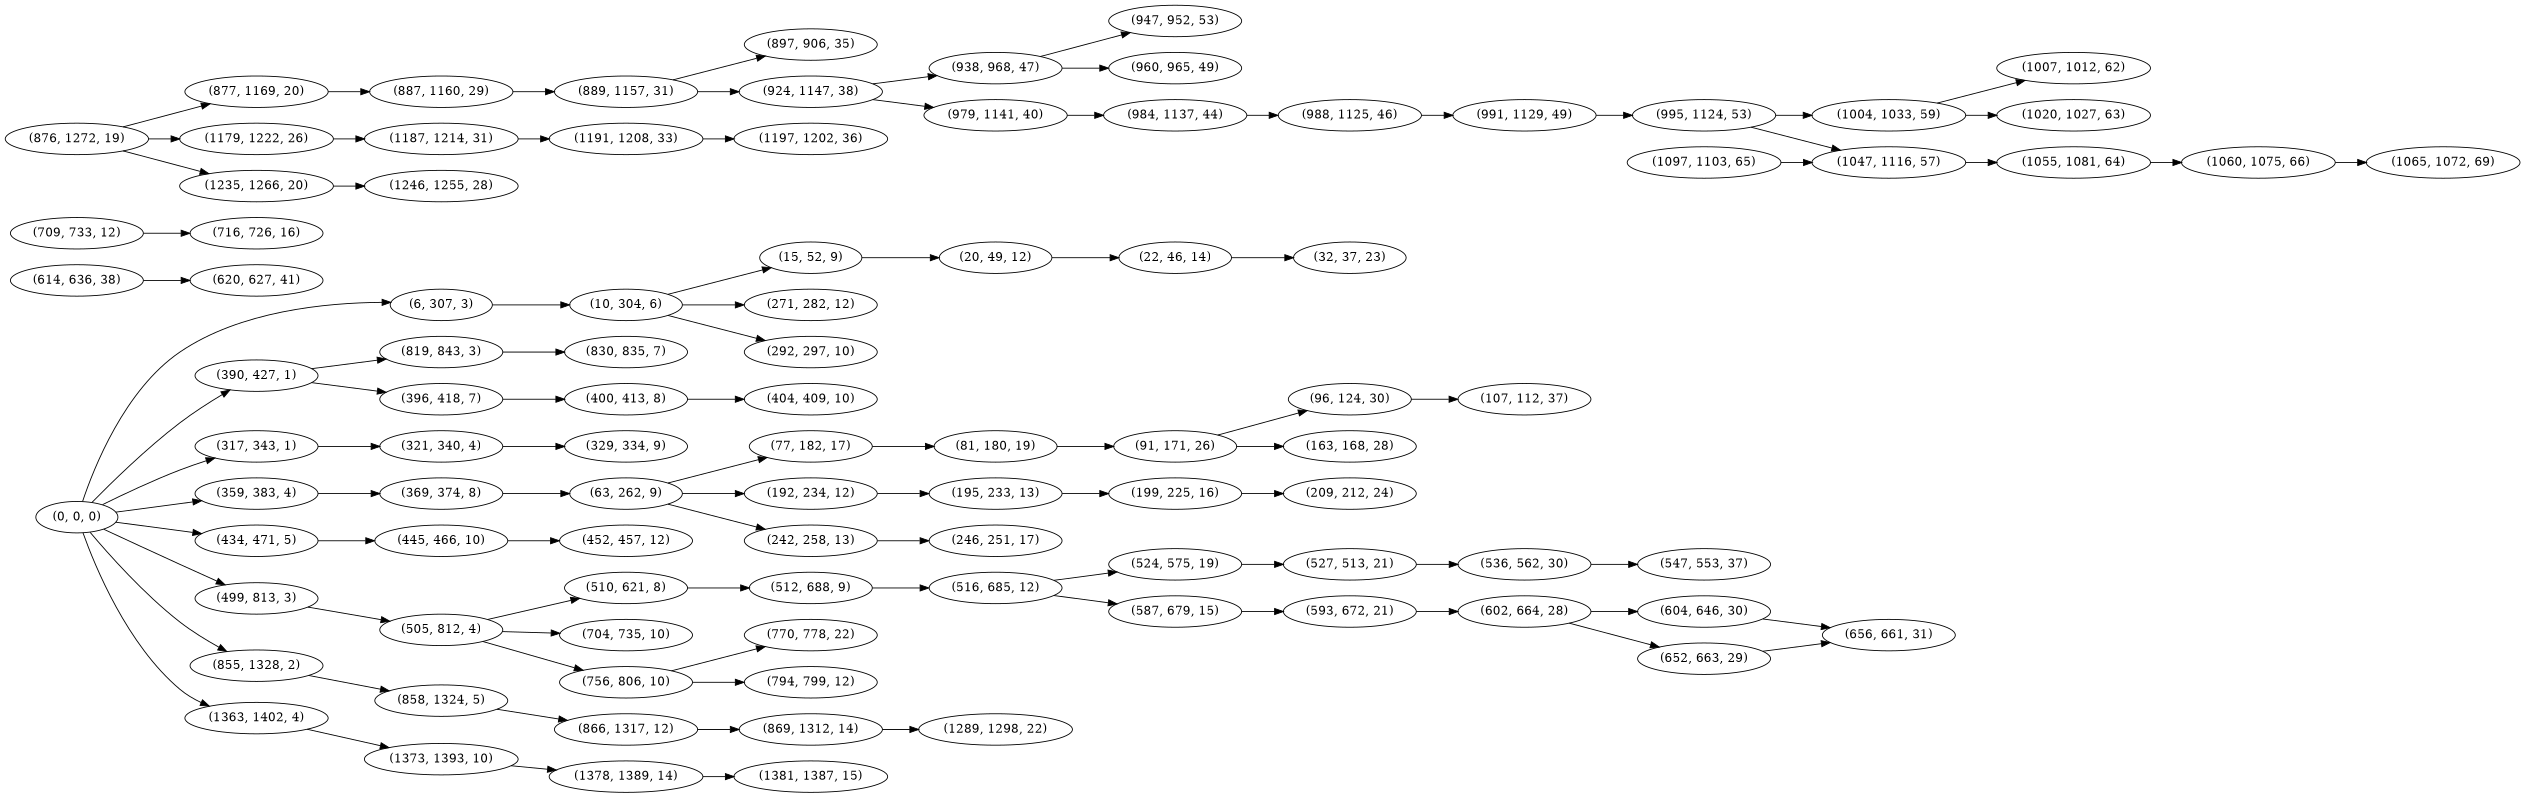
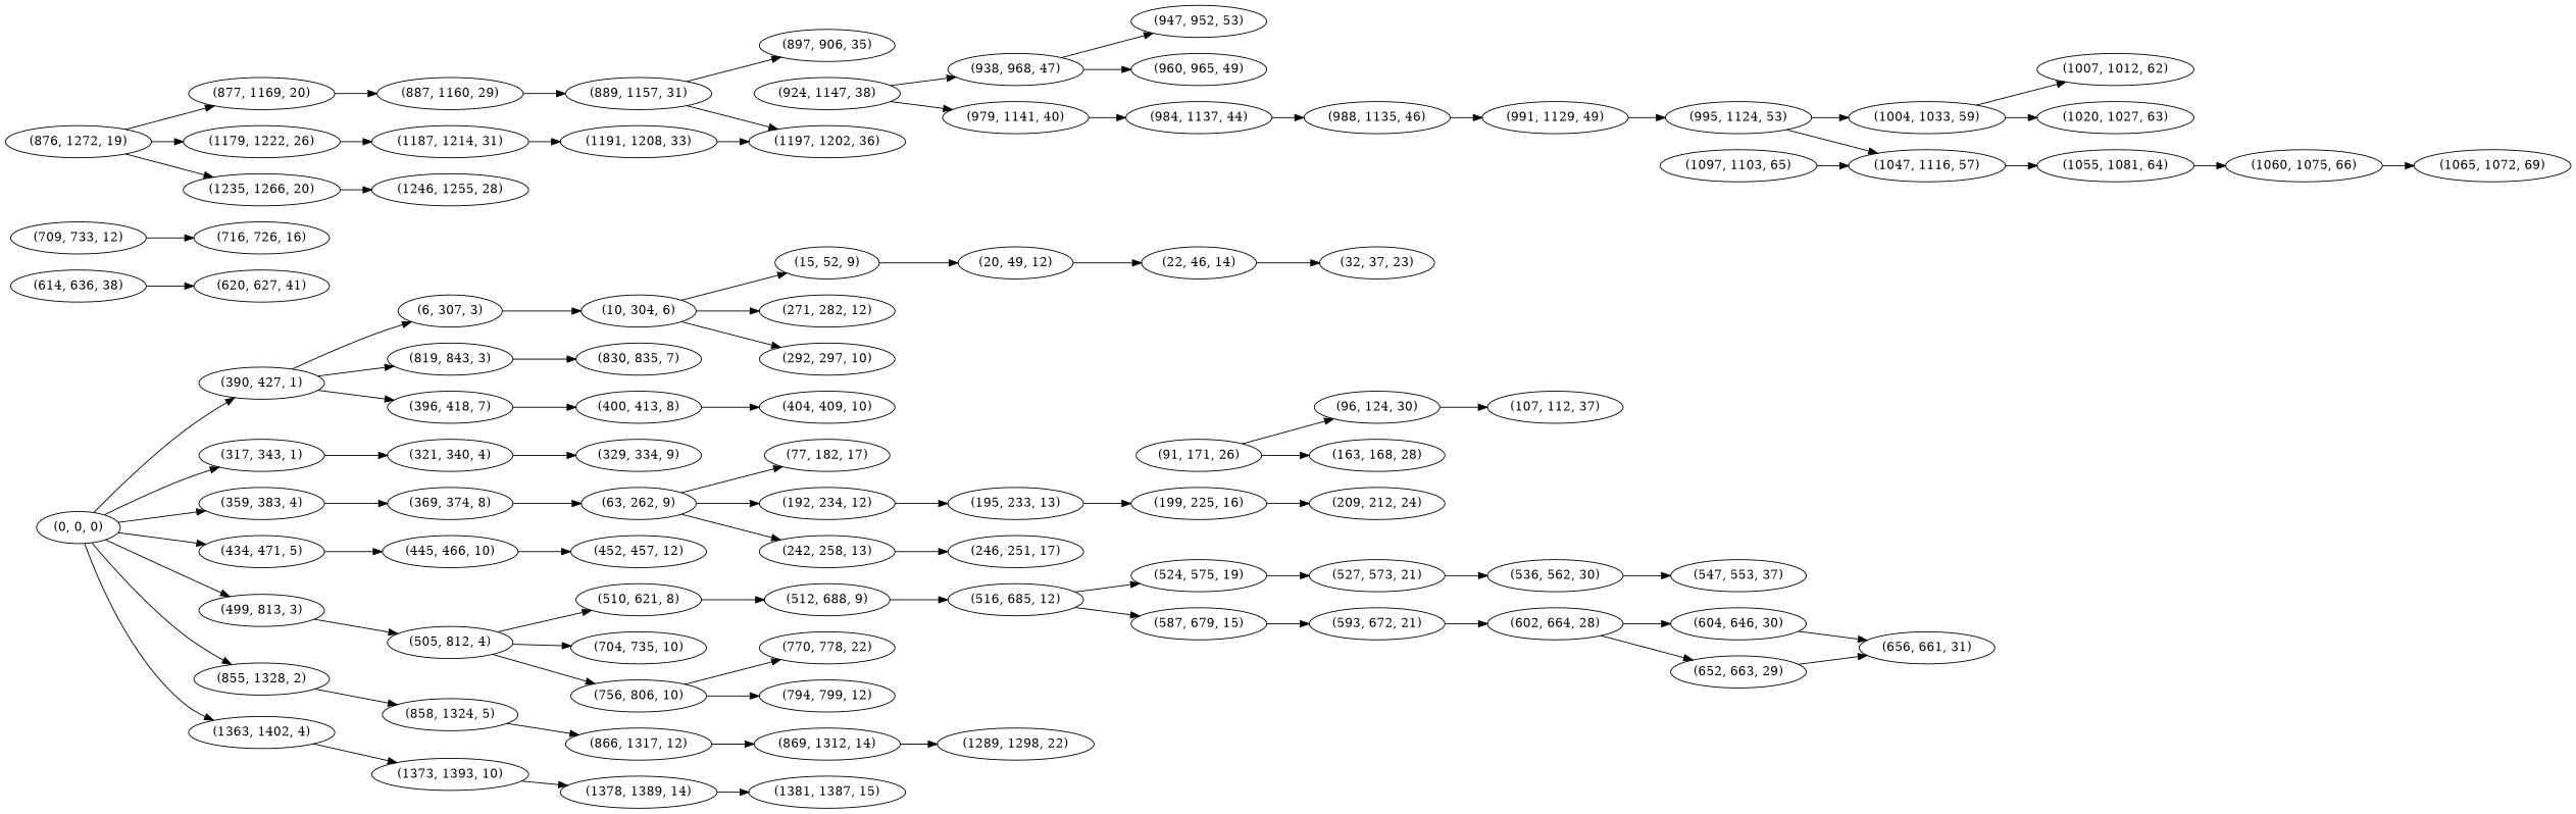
  digraph {
    rankdir=LR
    "(0, 0, 0)"
    "(6, 307, 3)"
    "(317, 343, 1)"
    "(359, 383, 4)"
    "(390, 427, 1)"
    "(434, 471, 5)"
    "(499, 813, 3)"
    "(855, 1328, 2)"
    "(1363, 1402, 4)"
    "(10, 304, 6)"
    "(321, 340, 4)"
    "(369, 374, 8)"
    "(819, 843, 3)"
    "(396, 418, 7)"
    "(445, 466, 10)"
    "(505, 812, 4)"
    "(830, 835, 7)"
    "(858, 1324, 5)"
    "(1373, 1393, 10)"
    "(15, 52, 9)"
    "(271, 282, 12)"
    "(292, 297, 10)"
    "(20, 49, 12)"
    "(63, 262, 9)"
    "(77, 182, 17)"
    "(192, 234, 12)"
    "(242, 258, 13)"
    "(22, 46, 14)"
    "(32, 37, 23)"
-   "(81, 180, 19)"
    "(195, 233, 13)"
    "(246, 251, 17)"
    "(91, 171, 26)"
    "(96, 124, 30)"
    "(163, 168, 28)"
    "(107, 112, 37)"
    "(199, 225, 16)"
    n38 [label="(209, 212, 24)"]
    "(329, 334, 9)"
    "(400, 413, 8)"
    "(404, 409, 10)"
    "(452, 457, 12)"
    n43 [label="(510, 621, 8)"]
    "(704, 735, 10)"
    "(756, 806, 10)"
    "(512, 688, 9)"
    "(770, 778, 22)"
    "(794, 799, 12)"
    "(516, 685, 12)"
    "(524, 575, 19)"
    "(587, 679, 15)"
-   "(527, 573, 21)" [label="(527, 513, 21)"]
+   "(527, 573, 21)"
    "(593, 672, 21)"
    "(536, 562, 30)"
    "(547, 553, 37)"
    "(602, 664, 28)"
    "(604, 646, 30)"
    "(652, 663, 29)"
    "(656, 661, 31)"
    "(614, 636, 38)"
    "(620, 627, 41)"
    "(709, 733, 12)"
    "(716, 726, 16)"
    "(866, 1317, 12)"
    "(869, 1312, 14)"
    "(1289, 1298, 22)"
    "(876, 1272, 19)"
    "(877, 1169, 20)"
    "(1179, 1222, 26)"
    "(1235, 1266, 20)"
    "(887, 1160, 29)"
    "(1187, 1214, 31)"
    "(1246, 1255, 28)"
    "(889, 1157, 31)"
    "(897, 906, 35)"
    "(924, 1147, 38)"
    "(938, 968, 47)"
    "(979, 1141, 40)"
    "(947, 952, 53)"
    "(960, 965, 49)"
    "(984, 1137, 44)"
-   "(988, 1135, 46)" [label="(988, 1125, 46)"]
+   "(988, 1135, 46)"
    "(991, 1129, 49)"
    "(995, 1124, 53)"
    "(1004, 1033, 59)"
    "(1047, 1116, 57)"
    "(1007, 1012, 62)"
    "(1020, 1027, 63)"
    "(1055, 1081, 64)"
    "(1060, 1075, 66)"
    "(1097, 1103, 65)"
    "(1065, 1072, 69)"
    "(1191, 1208, 33)"
    "(1197, 1202, 36)"
    "(1378, 1389, 14)"
    "(1381, 1387, 15)"
-   "(0, 0, 0)" -> "(6, 307, 3)"
+   "(390, 427, 1)" -> "(6, 307, 3)"
    "(0, 0, 0)" -> "(317, 343, 1)"
    "(0, 0, 0)" -> "(359, 383, 4)"
    "(0, 0, 0)" -> "(390, 427, 1)"
    "(0, 0, 0)" -> "(434, 471, 5)"
    "(0, 0, 0)" -> "(499, 813, 3)"
    "(0, 0, 0)" -> "(855, 1328, 2)"
    "(0, 0, 0)" -> "(1363, 1402, 4)"
    "(6, 307, 3)" -> "(10, 304, 6)"
    "(317, 343, 1)" -> "(321, 340, 4)"
    "(359, 383, 4)" -> "(369, 374, 8)"
    "(390, 427, 1)" -> "(819, 843, 3)"
    "(390, 427, 1)" -> "(396, 418, 7)"
    "(434, 471, 5)" -> "(445, 466, 10)"
    "(499, 813, 3)" -> "(505, 812, 4)"
    "(855, 1328, 2)" -> "(858, 1324, 5)"
    "(1363, 1402, 4)" -> "(1373, 1393, 10)"
    "(10, 304, 6)" -> "(15, 52, 9)"
    "(10, 304, 6)" -> "(271, 282, 12)"
    "(10, 304, 6)" -> "(292, 297, 10)"
    "(321, 340, 4)" -> "(329, 334, 9)"
    "(369, 374, 8)" -> "(63, 262, 9)"
    "(819, 843, 3)" -> "(830, 835, 7)"
    "(396, 418, 7)" -> "(400, 413, 8)"
    "(445, 466, 10)" -> "(452, 457, 12)"
    "(505, 812, 4)" -> n43
    "(505, 812, 4)" -> "(704, 735, 10)"
    "(505, 812, 4)" -> "(756, 806, 10)"
    "(858, 1324, 5)" -> "(866, 1317, 12)"
    "(1373, 1393, 10)" -> "(1378, 1389, 14)"
    "(15, 52, 9)" -> "(20, 49, 12)"
    "(20, 49, 12)" -> "(22, 46, 14)"
    "(63, 262, 9)" -> "(77, 182, 17)"
    "(63, 262, 9)" -> "(192, 234, 12)"
    "(63, 262, 9)" -> "(242, 258, 13)"
-   "(77, 182, 17)" -> "(81, 180, 19)"
    "(192, 234, 12)" -> "(195, 233, 13)"
    "(242, 258, 13)" -> "(246, 251, 17)"
    "(22, 46, 14)" -> "(32, 37, 23)"
-   "(81, 180, 19)" -> "(91, 171, 26)"
    "(195, 233, 13)" -> "(199, 225, 16)"
    "(91, 171, 26)" -> "(96, 124, 30)"
    "(91, 171, 26)" -> "(163, 168, 28)"
    "(96, 124, 30)" -> "(107, 112, 37)"
    "(199, 225, 16)" -> n38
    "(400, 413, 8)" -> "(404, 409, 10)"
    n43 -> "(512, 688, 9)"
    "(756, 806, 10)" -> "(770, 778, 22)"
    "(756, 806, 10)" -> "(794, 799, 12)"
    "(512, 688, 9)" -> "(516, 685, 12)"
    "(516, 685, 12)" -> "(524, 575, 19)"
    "(516, 685, 12)" -> "(587, 679, 15)"
    "(524, 575, 19)" -> "(527, 573, 21)"
    "(587, 679, 15)" -> "(593, 672, 21)"
    "(527, 573, 21)" -> "(536, 562, 30)"
    "(593, 672, 21)" -> "(602, 664, 28)"
    "(536, 562, 30)" -> "(547, 553, 37)"
    "(602, 664, 28)" -> "(604, 646, 30)"
    "(602, 664, 28)" -> "(652, 663, 29)"
    "(604, 646, 30)" -> "(656, 661, 31)"
    "(652, 663, 29)" -> "(656, 661, 31)"
    "(614, 636, 38)" -> "(620, 627, 41)"
    "(709, 733, 12)" -> "(716, 726, 16)"
    "(866, 1317, 12)" -> "(869, 1312, 14)"
    "(869, 1312, 14)" -> "(1289, 1298, 22)"
    "(876, 1272, 19)" -> "(877, 1169, 20)"
    "(876, 1272, 19)" -> "(1179, 1222, 26)"
    "(876, 1272, 19)" -> "(1235, 1266, 20)"
    "(877, 1169, 20)" -> "(887, 1160, 29)"
    "(1179, 1222, 26)" -> "(1187, 1214, 31)"
    "(1235, 1266, 20)" -> "(1246, 1255, 28)"
    "(887, 1160, 29)" -> "(889, 1157, 31)"
    "(1187, 1214, 31)" -> "(1191, 1208, 33)"
    "(889, 1157, 31)" -> "(897, 906, 35)"
-   "(889, 1157, 31)" -> "(924, 1147, 38)"
+   "(889, 1157, 31)" -> "(1197, 1202, 36)"
    "(924, 1147, 38)" -> "(938, 968, 47)"
    "(924, 1147, 38)" -> "(979, 1141, 40)"
    "(938, 968, 47)" -> "(947, 952, 53)"
    "(938, 968, 47)" -> "(960, 965, 49)"
    "(979, 1141, 40)" -> "(984, 1137, 44)"
    "(984, 1137, 44)" -> "(988, 1135, 46)"
    "(988, 1135, 46)" -> "(991, 1129, 49)"
    "(991, 1129, 49)" -> "(995, 1124, 53)"
    "(995, 1124, 53)" -> "(1004, 1033, 59)"
    "(995, 1124, 53)" -> "(1047, 1116, 57)"
    "(1004, 1033, 59)" -> "(1007, 1012, 62)"
    "(1004, 1033, 59)" -> "(1020, 1027, 63)"
    "(1047, 1116, 57)" -> "(1055, 1081, 64)"
    "(1055, 1081, 64)" -> "(1060, 1075, 66)"
    "(1060, 1075, 66)" -> "(1065, 1072, 69)"
    "(1097, 1103, 65)" -> "(1047, 1116, 57)"
    "(1191, 1208, 33)" -> "(1197, 1202, 36)"
    "(1378, 1389, 14)" -> "(1381, 1387, 15)"
  }
